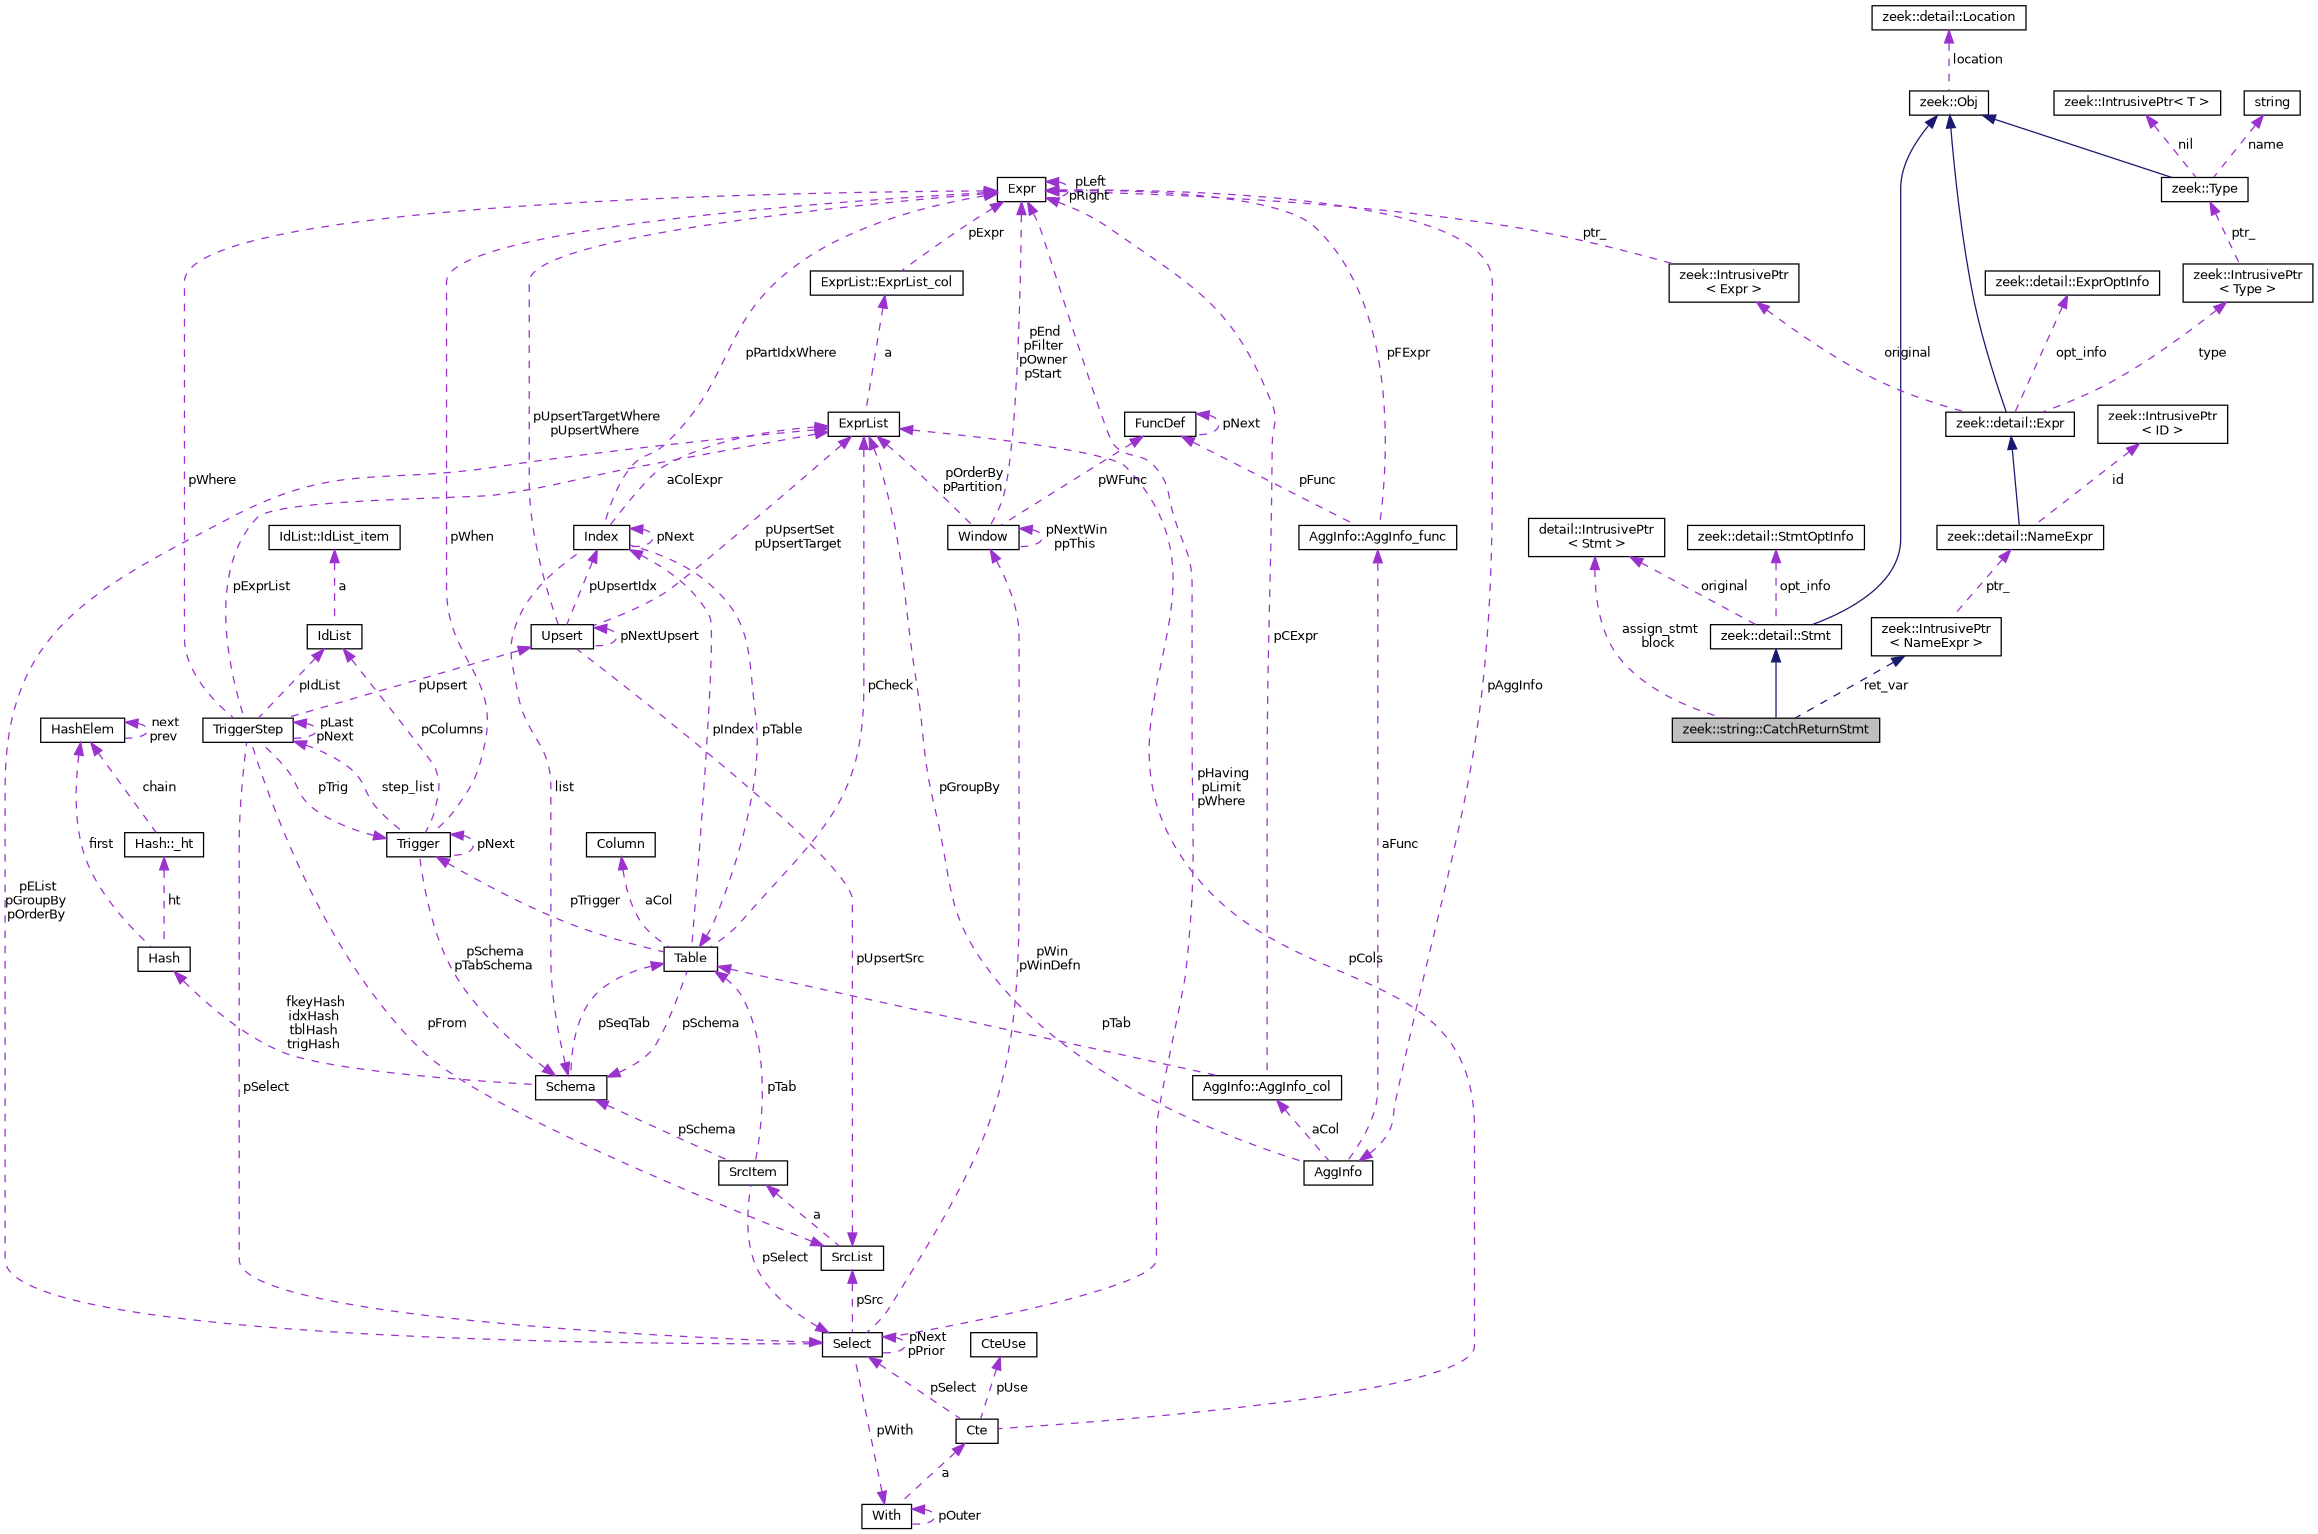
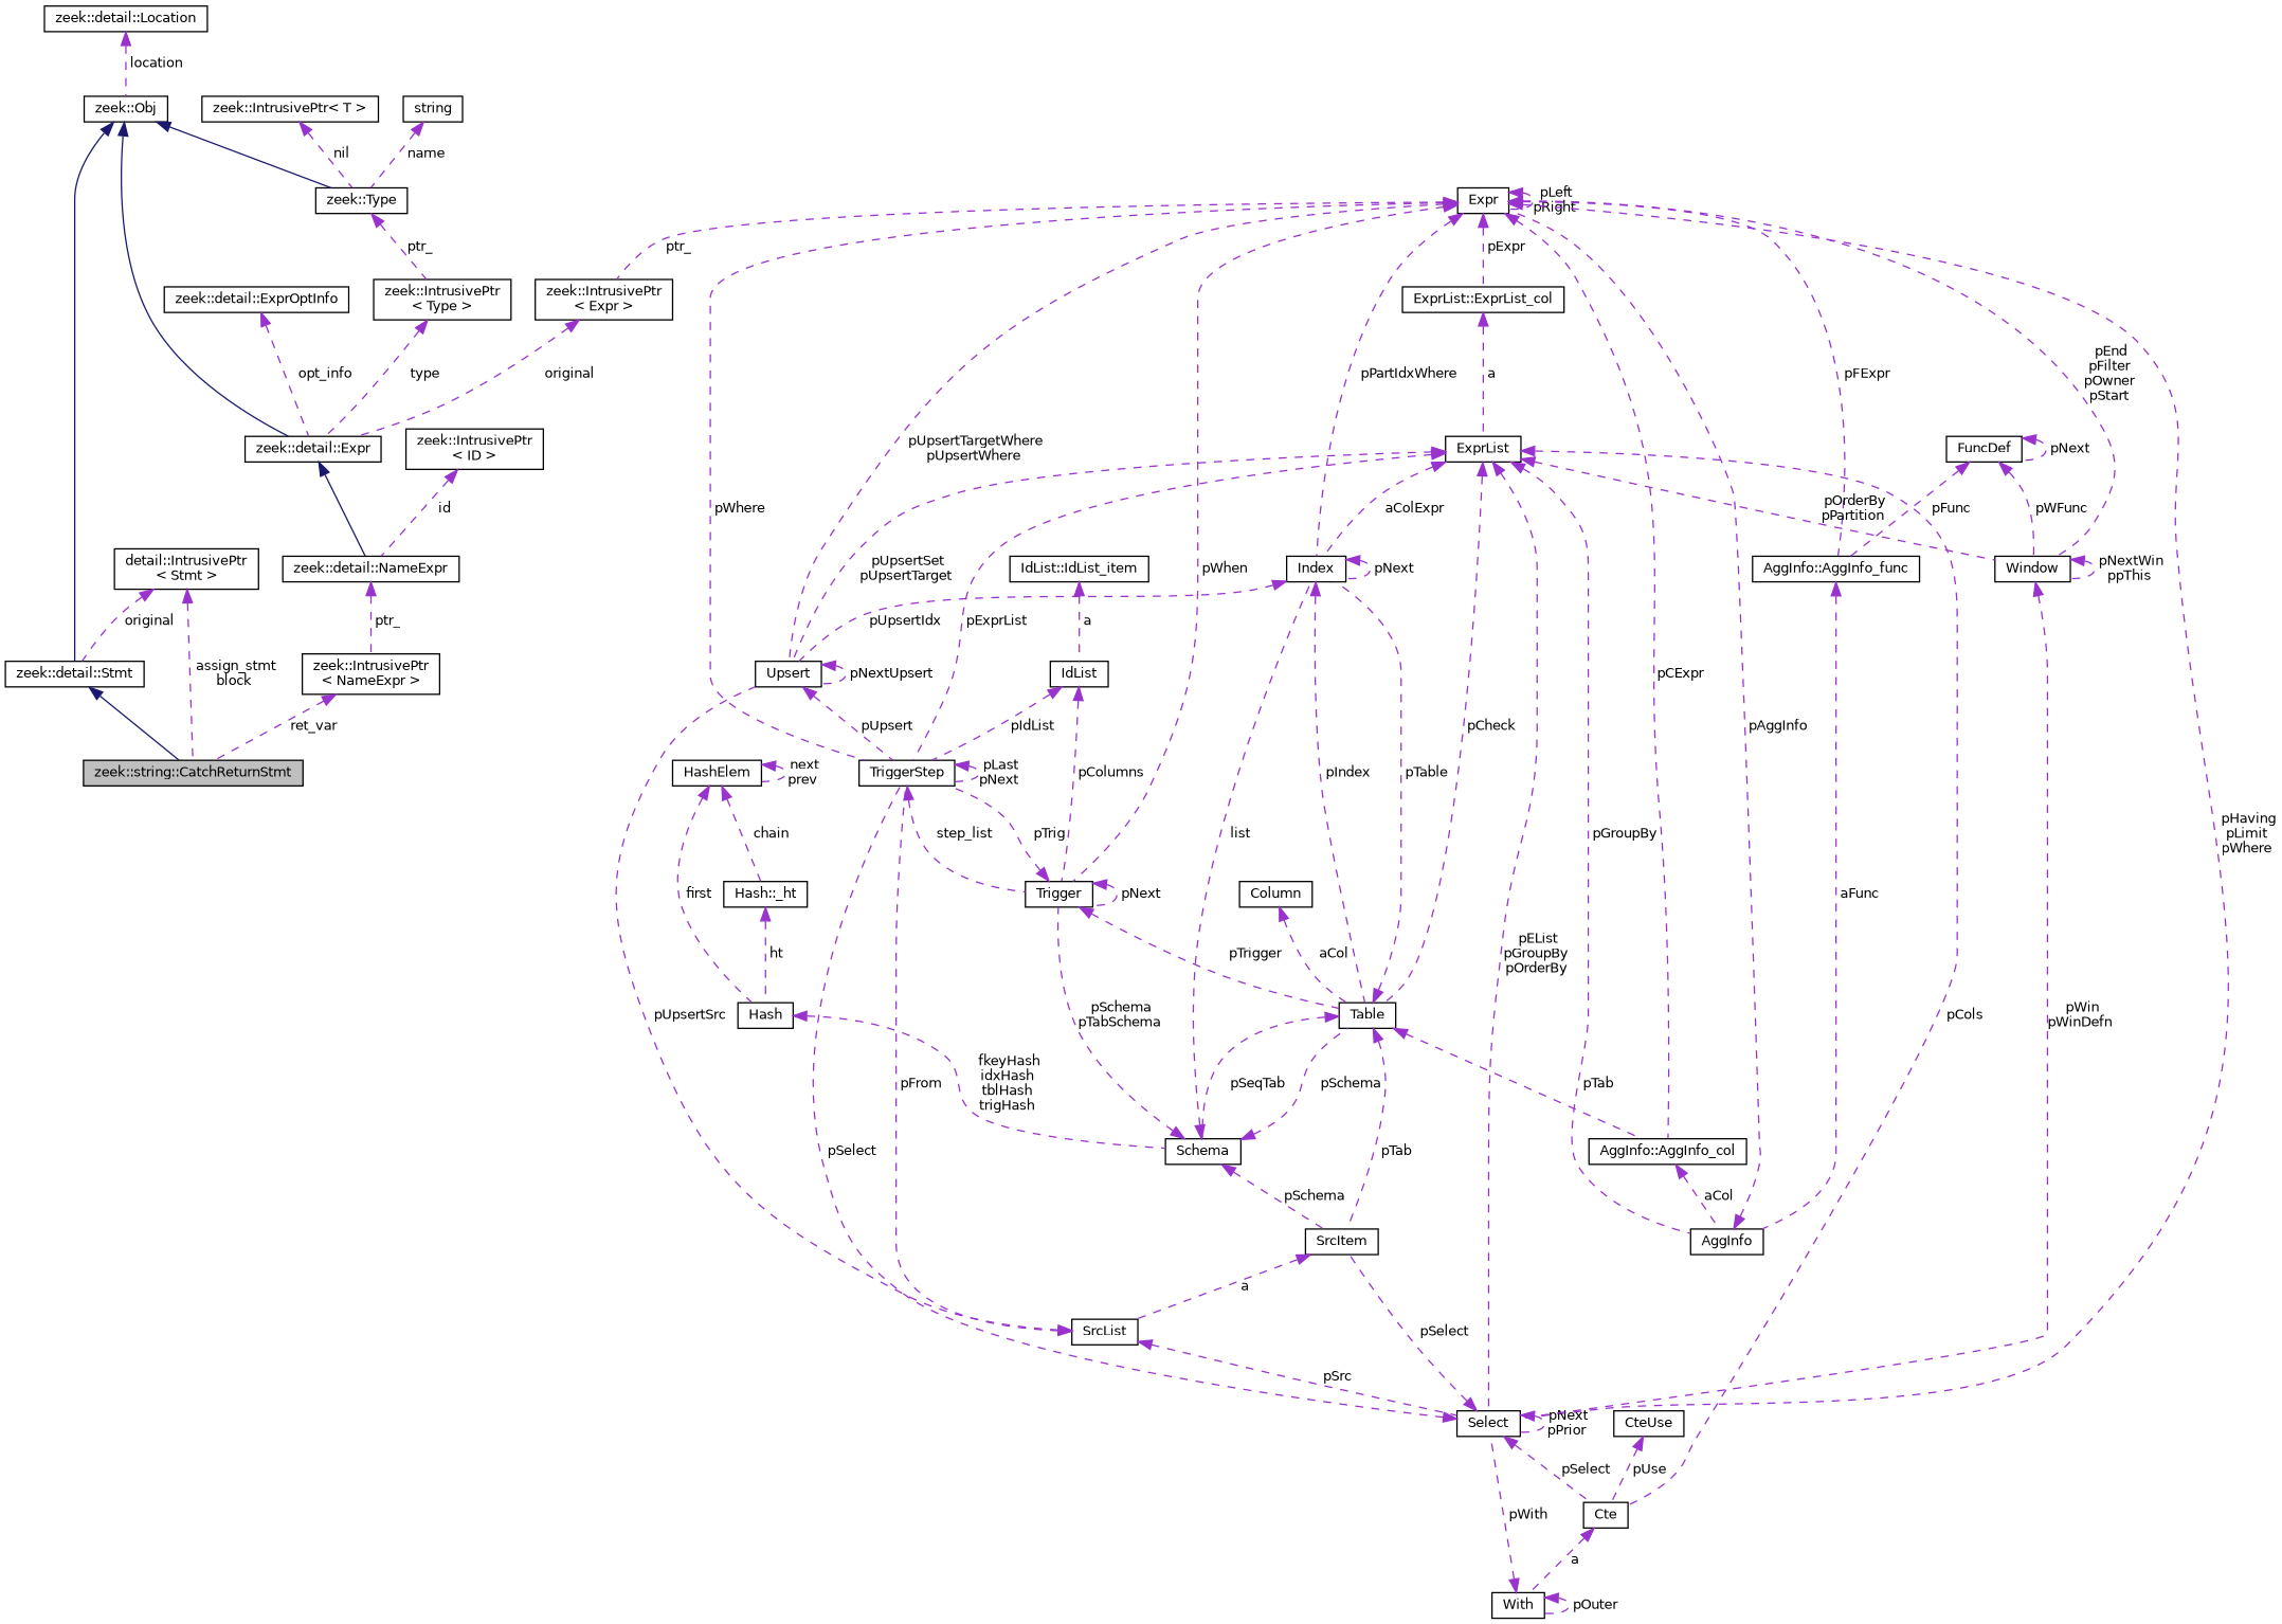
  digraph {
    node [color=black fillcolor=white fontname=Helvetica fontsize=10 shape=record style=filled]
    edge [color=darkorchid3 dir=back fontname=Helvetica fontsize=10 labelfontname=Helvetica labelfontsize=10 style=dashed]
    n1 [fillcolor=grey75 fontcolor=black height=0.2 label="zeek::string::CatchReturnStmt" width=0.4]
    n2 [height=0.2 label="zeek::detail::Stmt" width=0.4]
    n3 [height=0.2 label="zeek::Obj" width=0.4]
    n4 [height=0.2 label="zeek::detail::Expr" width=0.4]
    n5 [height=0.2 label="zeek::Type" width=0.4]
    n6 [height=0.2 label="zeek::detail::NameExpr" width=0.4]
    n7 [height=0.2 label="zeek::IntrusivePtr\l\< Type \>" width=0.4]
    n8 [height=0.2 label="zeek::detail::Location" width=0.4]
    n9 [height=0.2 label="detail::IntrusivePtr\l\< Stmt \>" width=0.4]
-   n10 [height=0.2 label="zeek::detail::StmtOptInfo" width=0.4]
    n11 [height=0.2 label="zeek::IntrusivePtr\l\< NameExpr \>" width=0.4]
    n12 [height=0.2 label="zeek::IntrusivePtr\< T \>" width=0.4]
    n13 [height=0.2 label=string width=0.4]
    n14 [height=0.2 label="zeek::IntrusivePtr\l\< Expr \>" width=0.4]
    n15 [height=0.2 label=Expr width=0.4]
    n16 [height=0.2 label="ExprList::ExprList_col" width=0.4]
    n17 [height=0.2 label="AggInfo::AggInfo_col" width=0.4]
    n18 [height=0.2 label=Index width=0.4]
    n19 [height=0.2 label=Trigger width=0.4]
    n20 [height=0.2 label=TriggerStep width=0.4]
    n21 [height=0.2 label=Select width=0.4]
    n22 [height=0.2 label=Window width=0.4]
    n23 [height=0.2 label=Upsert width=0.4]
    n24 [height=0.2 label="AggInfo::AggInfo_func" width=0.4]
    n25 [height=0.2 label=ExprList width=0.4]
    n26 [height=0.2 label=AggInfo width=0.4]
    n27 [height=0.2 label=Table width=0.4]
    n28 [height=0.2 label=Cte width=0.4]
    n29 [height=0.2 label=SrcItem width=0.4]
    n30 [height=0.2 label=Schema width=0.4]
    n31 [height=0.2 label=With width=0.4]
    n32 [height=0.2 label=SrcList width=0.4]
    n33 [height=0.2 label=Column width=0.4]
    n34 [height=0.2 label=Hash width=0.4]
    n35 [height=0.2 label=HashElem width=0.4]
    n36 [height=0.2 label="Hash::_ht" width=0.4]
    n37 [height=0.2 label=IdList width=0.4]
    n38 [height=0.2 label="IdList::IdList_item" width=0.4]
    n39 [height=0.2 label=CteUse width=0.4]
    n40 [height=0.2 label=FuncDef width=0.4]
    n41 [height=0.2 label="zeek::detail::ExprOptInfo" width=0.4]
    n42 [height=0.2 label="zeek::IntrusivePtr\l\< ID \>" width=0.4]
    n2 -> n1 [color=midnightblue style=solid]
    n3 -> n2 [color=midnightblue style=solid]
    n3 -> n4 [color=midnightblue style=solid]
    n3 -> n5 [color=midnightblue style=solid]
    n4 -> n6 [color=midnightblue style=solid]
    n5 -> n7 [label=" ptr_"]
    n6 -> n11 [label=" ptr_"]
    n7 -> n4 [label=" type"]
    n8 -> n3 [label=" location"]
    n9 -> n1 [label=" assign_stmt\nblock"]
    n9 -> n2 [label=" original"]
-   n10 -> n2 [label=" opt_info"]
-   n11 -> n1 [color=midnightblue label=" ret_var"]
+   n11 -> n1 [label=" ret_var"]
    n12 -> n5 [label=" nil"]
    n13 -> n5 [label=" name"]
    n14 -> n4 [label=" original"]
    n15 -> n14 [label=" ptr_"]
    n15 -> n15 [label=" pLeft\npRight"]
    n15 -> n16 [label=" pExpr"]
    n15 -> n17 [label=" pCExpr"]
    n15 -> n18 [label=" pPartIdxWhere"]
    n15 -> n19 [label=" pWhen"]
    n15 -> n20 [label=" pWhere"]
    n15 -> n21 [label=" pHaving\npLimit\npWhere"]
    n15 -> n22 [label=" pEnd\npFilter\npOwner\npStart"]
    n15 -> n23 [label=" pUpsertTargetWhere\npUpsertWhere"]
    n15 -> n24 [label=" pFExpr"]
    n16 -> n25 [label=" a"]
    n17 -> n26 [label=" aCol"]
    n18 -> n18 [label=" pNext"]
    n18 -> n23 [label=" pUpsertIdx"]
    n18 -> n27 [label=" pIndex"]
    n19 -> n19 [label=" pNext"]
    n19 -> n20 [label=" pTrig"]
    n19 -> n27 [label=" pTrigger"]
    n20 -> n19 [label=" step_list"]
    n20 -> n20 [label=" pLast\npNext"]
    n21 -> n20 [label=" pSelect"]
    n21 -> n21 [label=" pNext\npPrior"]
    n21 -> n28 [label=" pSelect"]
    n21 -> n29 [label=" pSelect"]
    n22 -> n21 [label=" pWin\npWinDefn"]
    n22 -> n22 [label=" pNextWin\nppThis"]
    n23 -> n20 [label=" pUpsert"]
    n23 -> n23 [label=" pNextUpsert"]
    n24 -> n26 [label=" aFunc"]
    n25 -> n18 [label=" aColExpr"]
    n25 -> n20 [label=" pExprList"]
    n25 -> n21 [label=" pEList\npGroupBy\npOrderBy"]
    n25 -> n22 [label=" pOrderBy\npPartition"]
    n25 -> n23 [label=" pUpsertSet\npUpsertTarget"]
    n25 -> n26 [label=" pGroupBy"]
    n25 -> n27 [label=" pCheck"]
    n25 -> n28 [label=" pCols"]
    n26 -> n15 [label=" pAggInfo"]
    n27 -> n17 [label=" pTab"]
    n27 -> n18 [label=" pTable"]
    n27 -> n29 [label=" pTab"]
    n27 -> n30 [label=" pSeqTab"]
    n28 -> n31 [label=" a"]
    n29 -> n32 [label=" a"]
    n30 -> n18 [label=" list"]
    n30 -> n19 [label=" pSchema\npTabSchema"]
    n30 -> n27 [label=" pSchema"]
    n30 -> n29 [label=" pSchema"]
    n31 -> n21 [label=" pWith"]
    n31 -> n31 [label=" pOuter"]
    n32 -> n20 [label=" pFrom"]
    n32 -> n21 [label=" pSrc"]
    n32 -> n23 [label=" pUpsertSrc"]
    n33 -> n27 [label=" aCol"]
    n34 -> n30 [label=" fkeyHash\nidxHash\ntblHash\ntrigHash"]
    n35 -> n34 [label=" first"]
    n35 -> n35 [label=" next\nprev"]
    n35 -> n36 [label=" chain"]
    n36 -> n34 [label=" ht"]
    n37 -> n19 [label=" pColumns"]
    n37 -> n20 [label=" pIdList"]
    n38 -> n37 [label=" a"]
    n39 -> n28 [label=" pUse"]
    n40 -> n22 [label=" pWFunc"]
    n40 -> n24 [label=" pFunc"]
    n40 -> n40 [label=" pNext"]
    n41 -> n4 [label=" opt_info"]
    n42 -> n6 [label=" id"]
  }
